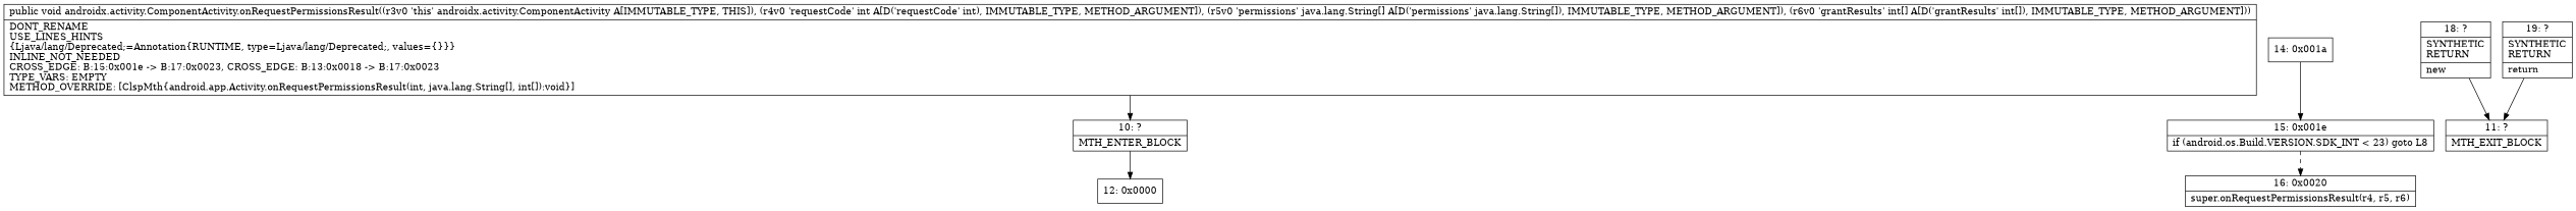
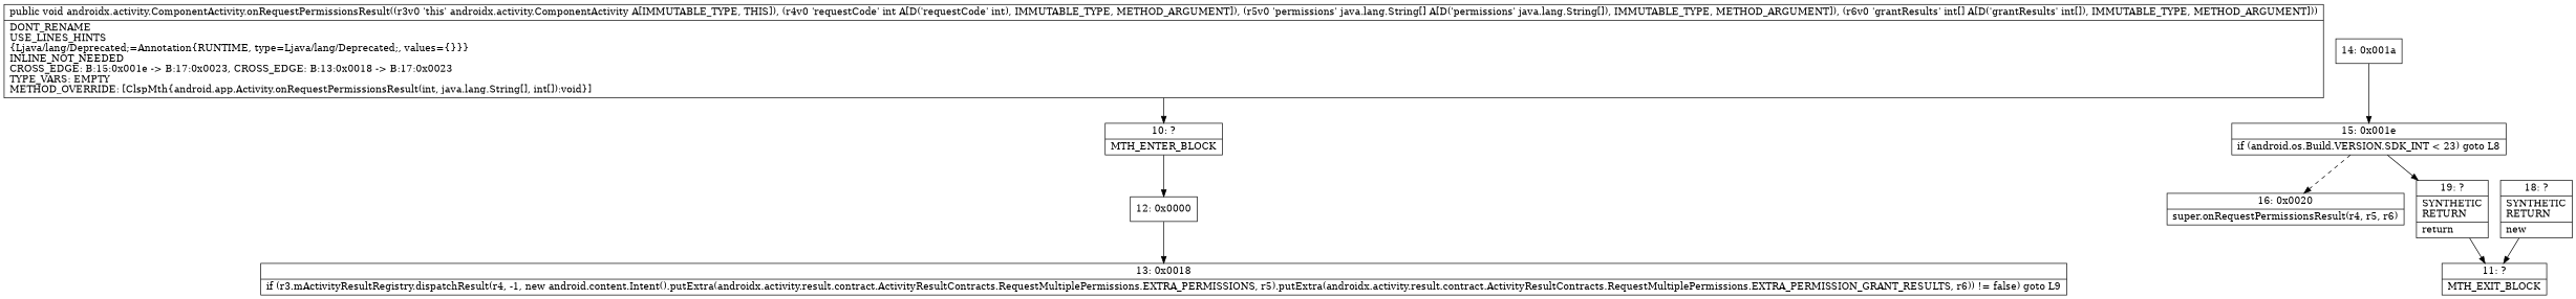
  digraph {
    node [shape=record]
    n1 [label="{10\:\ ?|MTH_ENTER_BLOCK\l}"]
    n2 [label="{12\:\ 0x0000}"]
+   n3 [label="{13\:\ 0x0018|if (r3.mActivityResultRegistry.dispatchResult(r4, \-1, new android.content.Intent().putExtra(androidx.activity.result.contract.ActivityResultContracts.RequestMultiplePermissions.EXTRA_PERMISSIONS, r5).putExtra(androidx.activity.result.contract.ActivityResultContracts.RequestMultiplePermissions.EXTRA_PERMISSION_GRANT_RESULTS, r6)) != false) goto L9\l}"]
    n4 [label="{14\:\ 0x001a}"]
    n5 [label="{15\:\ 0x001e|if (android.os.Build.VERSION.SDK_INT \< 23) goto L8\l}"]
    n6 [label="{18\:\ ?|SYNTHETIC\lRETURN\l|new\l}"]
    n7 [label="{11\:\ ?|MTH_EXIT_BLOCK\l}"]
    n8 [label="{16\:\ 0x0020|super.onRequestPermissionsResult(r4, r5, r6)\l}"]
    n9 [label="{19\:\ ?|SYNTHETIC\lRETURN\l|return\l}"]
    n10 [label="{public void androidx.activity.ComponentActivity.onRequestPermissionsResult((r3v0 'this' androidx.activity.ComponentActivity A[IMMUTABLE_TYPE, THIS]), (r4v0 'requestCode' int A[D('requestCode' int), IMMUTABLE_TYPE, METHOD_ARGUMENT]), (r5v0 'permissions' java.lang.String[] A[D('permissions' java.lang.String[]), IMMUTABLE_TYPE, METHOD_ARGUMENT]), (r6v0 'grantResults' int[] A[D('grantResults' int[]), IMMUTABLE_TYPE, METHOD_ARGUMENT]))  | DONT_RENAME\lUSE_LINES_HINTS\l\{Ljava\/lang\/Deprecated;=Annotation\{RUNTIME, type=Ljava\/lang\/Deprecated;, values=\{\}\}\}\lINLINE_NOT_NEEDED\lCROSS_EDGE: B:15:0x001e \-\> B:17:0x0023, CROSS_EDGE: B:13:0x0018 \-\> B:17:0x0023\lTYPE_VARS: EMPTY\lMETHOD_OVERRIDE: [ClspMth\{android.app.Activity.onRequestPermissionsResult(int, java.lang.String[], int[]):void\}]\l}"]
    n1 -> n2
+   n2 -> n3
    n4 -> n5
    n5 -> n8 [style=dashed]
+   n5 -> n9
    n6 -> n7
    n9 -> n7
    n10 -> n1
  }
